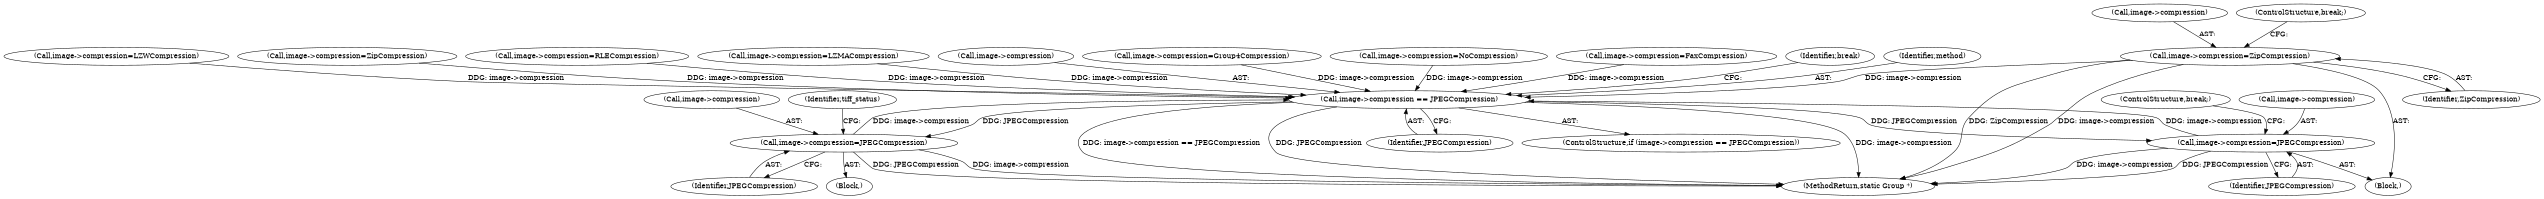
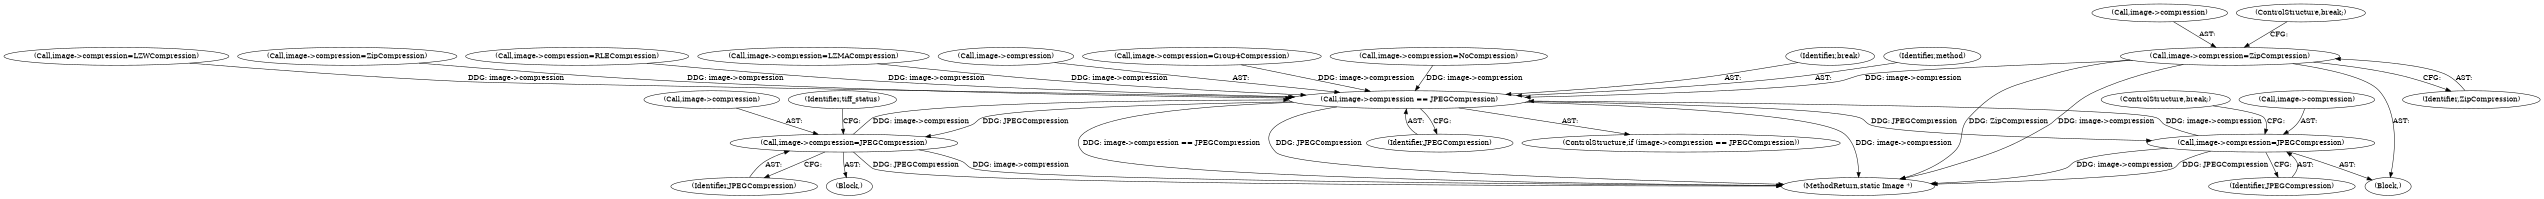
  digraph {
    n1 [label="(Call,image->compression=ZipCompression)"]
    n2 [label="(Call,image->compression == JPEGCompression)"]
    n3 [label="(Identifier,ZipCompression)"]
    n4 [label="(Block,)"]
-   n5 [label="(MethodReturn,static Group *)"]
+   n5 [label="(MethodReturn,static Image *)"]
    n6 [label="(Call,image->compression=JPEGCompression)"]
    n7 [label="(Call,image->compression=JPEGCompression)"]
    n8 [label="(Identifier,JPEGCompression)"]
    n9 [label="(ControlStructure,if (image->compression == JPEGCompression))"]
    n10 [label="(Block,)"]
    n11 [label="(Identifier,JPEGCompression)"]
    n12 [label="(Identifier,JPEGCompression)"]
    n13 [label="(Call,image->compression)"]
    n14 [label="(Call,image->compression=Group4Compression)"]
    n15 [label="(Call,image->compression)"]
    n16 [label="(Call,image->compression=NoCompression)"]
-   n17 [label="(Call,image->compression=FaxCompression)"]
    n18 [label="(Identifier,tiff_status)"]
    n19 [label="(Identifier,break)"]
    n20 [label="(Identifier,method)"]
    n21 [label="(Call,image->compression=LZWCompression)"]
    n22 [label="(Call,image->compression=ZipCompression)"]
    n23 [label="(Call,image->compression=RLECompression)"]
    n24 [label="(Call,image->compression=LZMACompression)"]
    n25 [label="(ControlStructure,break;)"]
    n26 [label="(Call,image->compression)"]
    n27 [label="(Call,image->compression)"]
    n28 [label="(ControlStructure,break;)"]
    n1 -> n2 [label="DDG: image->compression"]
    n1 -> n3 [label="CFG: "]
    n1 -> n4 [label="AST: "]
    n1 -> n5 [label="DDG: ZipCompression"]
    n1 -> n5 [label="DDG: image->compression"]
    n2 -> n5 [label="DDG: image->compression == JPEGCompression"]
    n2 -> n5 [label="DDG: JPEGCompression"]
    n2 -> n5 [label="DDG: image->compression"]
    n2 -> n6 [label="DDG: JPEGCompression"]
    n2 -> n7 [label="DDG: JPEGCompression"]
    n2 -> n8 [label="CFG: "]
    n2 -> n9 [label="AST: "]
    n3 -> n1 [label="AST: "]
    n6 -> n2 [label="DDG: image->compression"]
    n6 -> n5 [label="DDG: image->compression"]
    n6 -> n5 [label="DDG: JPEGCompression"]
    n6 -> n10 [label="AST: "]
    n6 -> n11 [label="CFG: "]
    n7 -> n2 [label="DDG: image->compression"]
    n7 -> n4 [label="AST: "]
    n7 -> n5 [label="DDG: image->compression"]
    n7 -> n5 [label="DDG: JPEGCompression"]
    n7 -> n12 [label="CFG: "]
    n8 -> n2 [label="AST: "]
    n11 -> n6 [label="AST: "]
    n12 -> n7 [label="AST: "]
    n13 -> n7 [label="AST: "]
    n14 -> n2 [label="DDG: image->compression"]
    n15 -> n6 [label="AST: "]
    n16 -> n2 [label="DDG: image->compression"]
-   n17 -> n2 [label="DDG: image->compression"]
    n18 -> n6 [label="CFG: "]
-   n19 -> n2 [label="CFG: "]
+   n19 -> n2 [label="AST: "]
    n20 -> n2 [label="AST: "]
    n21 -> n2 [label="DDG: image->compression"]
    n22 -> n2 [label="DDG: image->compression"]
    n23 -> n2 [label="DDG: image->compression"]
    n24 -> n2 [label="DDG: image->compression"]
    n25 -> n7 [label="CFG: "]
    n26 -> n2 [label="AST: "]
    n27 -> n1 [label="AST: "]
    n28 -> n1 [label="CFG: "]
  }
